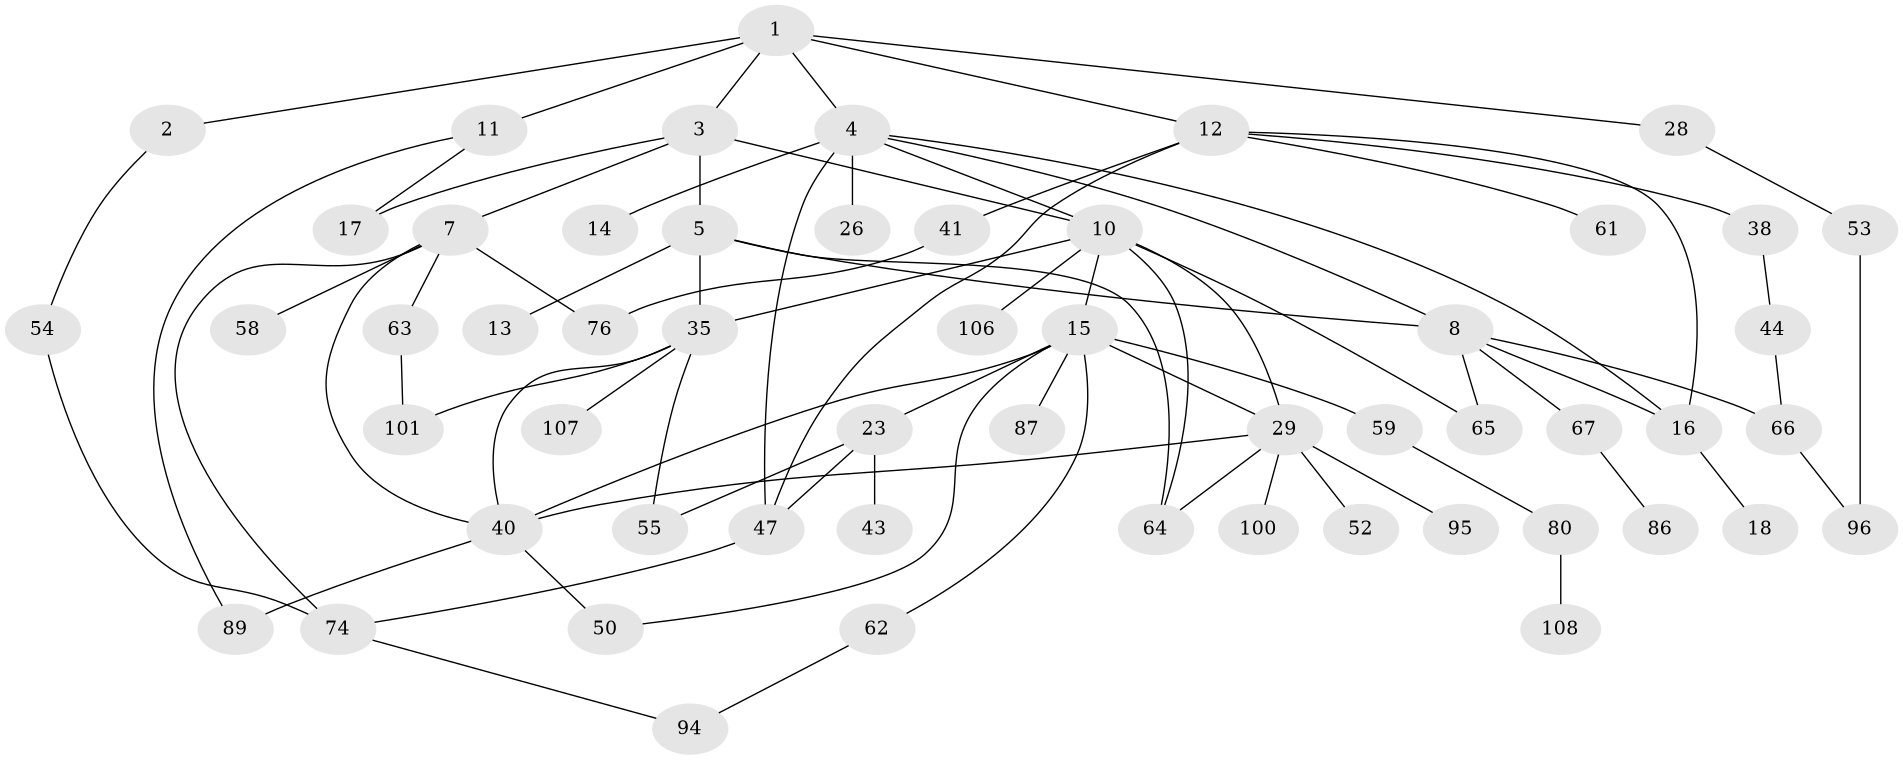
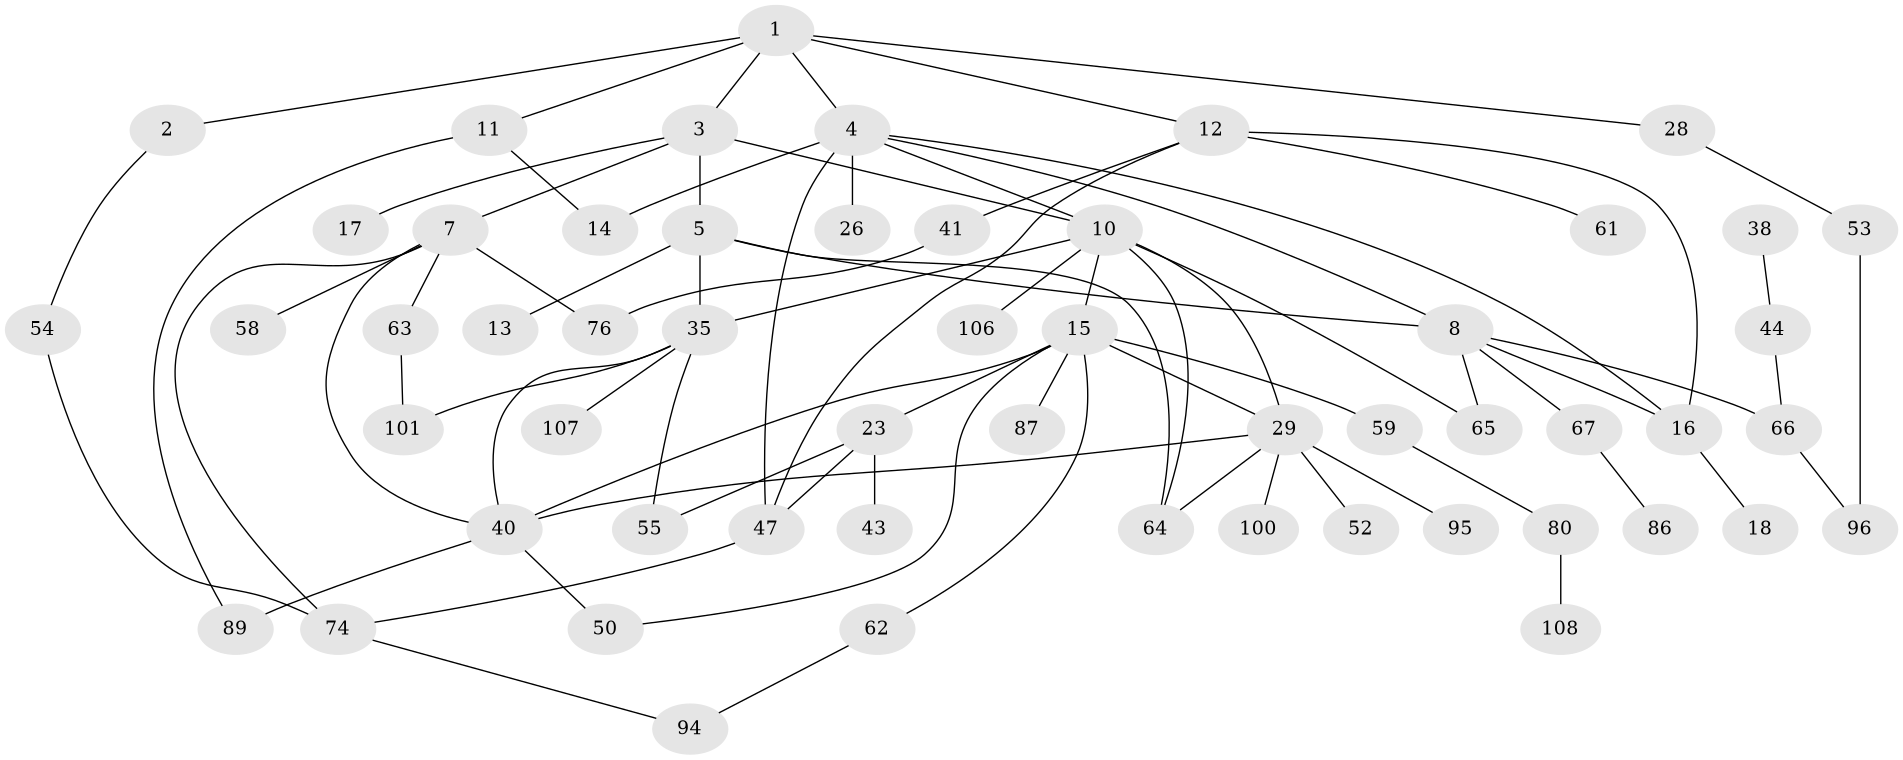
  graph {
    node [color=gray90 style=filled]
    2 [super="+25"]
    54
    1
    3
    4 [super="+72+6+85"]
    11
    12 [super="+56+21+30"]
    28 [super="+90"]
    5
    7 [super="+79+48+75"]
    10 [super="+73+24"]
    17 [super="+69"]
    8 [super="+32"]
    14 [super="+88"]
    26 [super="+51"]
    47
    16
    89
    38
    41
    61
    53 [super="+111"]
    13 [super="+22"]
    35 [super="+57+70"]
    64
    40 [super="+46+68"]
    58
    63
    74 [super="+97"]
    76
    65 [super="+93+84"]
    15 [super="+19+42+27"]
    29 [super="+102+31"]
    106 [super="+109"]
    66 [super="+78"]
    67
    44 [super="+45+110"]
    55
    101
    107
    50
    94
    18
    96
    86
    23 [super="+34"]
    59 [super="+92"]
    62
    87
    52
    95
    100
    43 [super="+77"]
    80
    108
    2 -- 54
    54 -- 74
    1 -- 2
    1 -- 3
    1 -- 4
    1 -- 11
    1 -- 12
    1 -- 28
    3 -- 5
    3 -- 7
    3 -- 10
    3 -- 17
    4 -- 10 [weight=2]
    4 -- 8
    4 -- 14 [weight=2]
    4 -- 26
    4 -- 47
    4 -- 16
-   11 -- 17
+   11 -- 14
    11 -- 89
    12 -- 47
    12 -- 16
-   12 -- 38
    12 -- 41
    12 -- 61
    28 -- 53
    5 -- 8
    5 -- 13
    5 -- 35
    5 -- 64
    7 -- 40
    7 -- 58
    7 -- 63
    7 -- 74
    7 -- 76
    10 -- 35
    10 -- 64
    10 -- 65
    10 -- 15
    10 -- 29
    10 -- 106
    8 -- 16
    8 -- 65
    8 -- 66
    8 -- 67
    47 -- 74
    16 -- 18
    38 -- 44
    41 -- 76
    53 -- 96
    35 -- 40
    35 -- 55
    35 -- 101
    35 -- 107
    40 -- 89
    40 -- 50
    63 -- 101
    74 -- 94
    15 -- 40
    15 -- 29
    15 -- 50
    15 -- 23
    15 -- 59
    15 -- 62
    15 -- 87
    29 -- 64
    29 -- 40
    29 -- 52
    29 -- 95
    29 -- 100
    66 -- 96
    67 -- 86
    44 -- 66
    23 -- 47
    23 -- 55
    23 -- 43
    59 -- 80
    62 -- 94
    80 -- 108
  }
